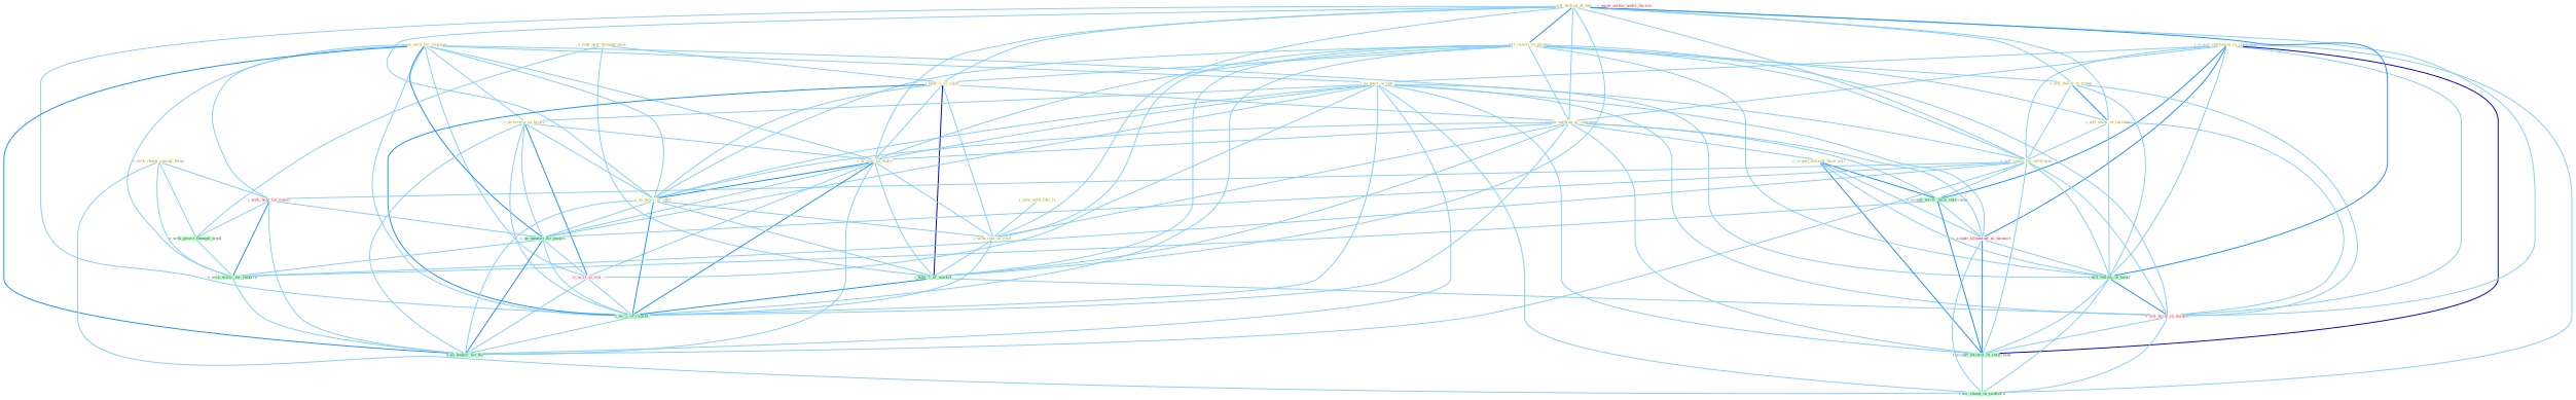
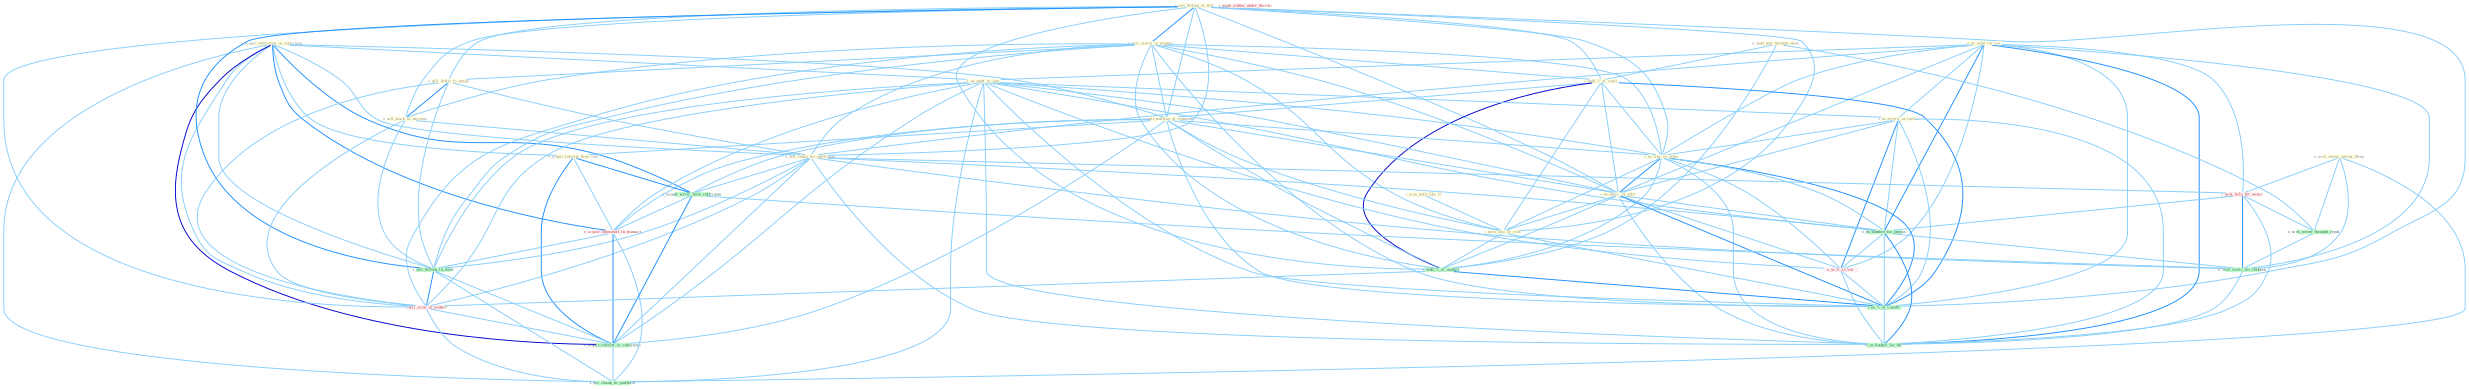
  graph {
    fontname="Playfair Display"
    node [color="#ffffe0" fixedsize=true fontcolor="#8b7d6b" fontname="Playfair Display" fontsize=4 shape=polygon style=filled]
    edge [color="#87cefa" fontname="Playfair Display" w=1]
    "1_acquir_entitynam_in_entitynam " [height=.06 width=.5]
    "1_sell_billion_of_bill " [height=.06 width=.5]
-   "0_us_word_for_congress " [height=.06 width=.5]
+   "0_us_word_for_congress " [height=.06 width=.5 label="0_us_word_for_wai"]
    "0_hold_half_through_share " [height=.06 width=.5]
    "1_sell_varieti_of_product " [height=.06 width=.5]
    "1_hold_%_of_capit " [height=.06 width=.5]
    "0_sell_dollar_to_group " [height=.06 width=.5]
    "1_acquir_million_of_common " [height=.06 width=.5]
    "1_us_spurt_in_issu " [height=.06 width=.5]
    "0_sell_stock_to_investor " [height=.06 width=.5]
    "0_us_review_as_tactic " [height=.06 width=.5]
    "0_acquir_interest_from_unit " [height=.06 width=.5]
    "1_seen_noth_like_it " [height=.06 width=.5]
    "1_us_type_of_order " [height=.06 width=.5]
    "0_seek_chang_among_thing " [height=.06 width=.5]
    "1_us_proce_of_offer " [height=.06 width=.5]
    "1_seen_iota_of_evid " [height=.06 width=.5]
    "0_sell_equip_for_entitynam " [height=.06 width=.5]
    "1_seek_help_for_owner " [color="#fff0f5" fontcolor="#b22222" height=.06 width=.5]
    "0_acquir_laboratori_in_transact " [color="#fff0f5" fontcolor="#b22222" height=.06 width=.5]
    "0_us_it_as_wai " [color="#fff0f5" fontcolor="#b22222" height=.06 width=.5]
    "1_usurp_author_under_doctrin " [color="#fff0f5" fontcolor="#b22222" height=.06 width=.5]
    "0_sell_secur_in_market " [color="#fff0f5" fontcolor="#b22222" height=.06 width=.5]
    "0_acquir_servic_from_entitynam " [color="#BDFCC9" fontcolor="#2f4f4f" height=.06 width=.5]
    "1_sell_billion_in_bond " [color="#BDFCC9" fontcolor="#2f4f4f" height=.06 width=.5]
    "1_acquir_interest_in_entitynam " [color="#BDFCC9" fontcolor="#2f4f4f" height=.06 width=.5]
    "1_see_chang_in_portfolio " [color="#BDFCC9" fontcolor="#2f4f4f" height=.06 width=.5]
    "1_hold_%_of_market " [color="#BDFCC9" fontcolor="#2f4f4f" height=.06 width=.5]
    "1_us_%_of_capabl " [color="#BDFCC9" fontcolor="#2f4f4f" height=.06 width=.5]
    "0_us_number_for_purpos " [color="#BDFCC9" fontcolor="#2f4f4f" height=.06 width=.5]
    "0_seek_servic_for_children " [color="#BDFCC9" fontcolor="#2f4f4f" height=.06 width=.5]
    "0_us_budget_for_thi " [color="#BDFCC9" fontcolor="#2f4f4f" height=.06 width=.5]
    "0_seek_power_through_regul " [color="#BDFCC9" fontcolor="#2f4f4f" height=.06 width=.5]
    subgraph sub_1 {
      "1_acquir_entitynam_in_entitynam "
      "1_sell_billion_of_bill "
      "0_us_word_for_congress "
      "0_hold_half_through_share "
      "1_sell_varieti_of_product "
      "1_hold_%_of_capit "
      "0_sell_dollar_to_group "
      "1_acquir_million_of_common "
      "1_us_spurt_in_issu "
      "0_sell_stock_to_investor "
      "0_us_review_as_tactic "
      "0_acquir_interest_from_unit "
      "1_seen_noth_like_it "
      "1_us_type_of_order "
      "0_seek_chang_among_thing "
      "1_us_proce_of_offer "
      "1_seen_iota_of_evid "
      "0_sell_equip_for_entitynam "
    }
    subgraph sub_2 {
      "1_seek_help_for_owner "
      "0_acquir_laboratori_in_transact "
      "0_us_it_as_wai "
      "1_usurp_author_under_doctrin "
      "0_sell_secur_in_market "
    }
    "1_acquir_entitynam_in_entitynam " -- "1_acquir_million_of_common "
    "1_acquir_entitynam_in_entitynam " -- "1_us_spurt_in_issu "
-   "1_sell_billion_in_bond " -- "0_acquir_interest_from_unit "
+   "1_acquir_entitynam_in_entitynam " -- "0_acquir_interest_from_unit "
    "1_acquir_entitynam_in_entitynam " -- "0_sell_equip_for_entitynam "
    "1_acquir_entitynam_in_entitynam " -- "0_acquir_laboratori_in_transact " [color="#1e90ff" w=2]
    "1_acquir_entitynam_in_entitynam " -- "0_sell_secur_in_market "
    "1_acquir_entitynam_in_entitynam " -- "0_acquir_servic_from_entitynam " [color="#1e90ff" w=2]
    "1_acquir_entitynam_in_entitynam " -- "1_sell_billion_in_bond "
    "1_acquir_entitynam_in_entitynam " -- "1_acquir_interest_in_entitynam " [color="#0000cd" w=3]
    "1_acquir_entitynam_in_entitynam " -- "1_see_chang_in_portfolio "
    "1_sell_billion_of_bill " -- "1_sell_varieti_of_product " [color="#1e90ff" w=2]
    "1_sell_billion_of_bill " -- "1_hold_%_of_capit "
    "1_sell_billion_of_bill " -- "0_sell_dollar_to_group "
    "1_sell_billion_of_bill " -- "1_acquir_million_of_common "
    "1_sell_billion_of_bill " -- "0_sell_stock_to_investor "
    "1_sell_billion_of_bill " -- "1_us_type_of_order "
    "1_sell_billion_of_bill " -- "1_us_proce_of_offer "
    "1_sell_billion_of_bill " -- "1_seen_iota_of_evid "
    "1_sell_billion_of_bill " -- "0_sell_equip_for_entitynam "
    "1_sell_billion_of_bill " -- "0_sell_secur_in_market "
    "1_sell_billion_of_bill " -- "1_sell_billion_in_bond " [color="#1e90ff" w=2]
    "1_sell_billion_of_bill " -- "1_hold_%_of_market "
    "1_sell_billion_of_bill " -- "1_us_%_of_capabl "
    "0_us_word_for_congress " -- "1_us_spurt_in_issu "
    "0_us_word_for_congress " -- "0_us_review_as_tactic "
    "0_us_word_for_congress " -- "1_us_type_of_order "
    "0_us_word_for_congress " -- "1_us_proce_of_offer "
    "0_us_word_for_congress " -- "0_sell_equip_for_entitynam "
    "0_us_word_for_congress " -- "1_seek_help_for_owner "
    "0_us_word_for_congress " -- "0_us_it_as_wai "
    "0_us_word_for_congress " -- "1_us_%_of_capabl "
    "0_us_word_for_congress " -- "0_us_number_for_purpos " [color="#1e90ff" w=2]
    "0_us_word_for_congress " -- "0_seek_servic_for_children "
    "0_us_word_for_congress " -- "0_us_budget_for_thi " [color="#1e90ff" w=2]
    "0_hold_half_through_share " -- "1_hold_%_of_capit "
    "0_hold_half_through_share " -- "1_hold_%_of_market "
    "0_hold_half_through_share " -- "0_seek_power_through_regul "
    "1_sell_varieti_of_product " -- "1_hold_%_of_capit "
    "1_sell_varieti_of_product " -- "0_sell_dollar_to_group "
    "1_sell_varieti_of_product " -- "1_acquir_million_of_common "
    "1_sell_varieti_of_product " -- "0_sell_stock_to_investor "
    "1_sell_varieti_of_product " -- "1_us_type_of_order "
    "1_sell_varieti_of_product " -- "1_us_proce_of_offer "
    "1_sell_varieti_of_product " -- "1_seen_iota_of_evid "
    "1_sell_varieti_of_product " -- "0_sell_equip_for_entitynam "
    "1_sell_varieti_of_product " -- "0_sell_secur_in_market "
    "1_sell_varieti_of_product " -- "1_sell_billion_in_bond "
    "1_sell_varieti_of_product " -- "1_hold_%_of_market "
    "1_sell_varieti_of_product " -- "1_us_%_of_capabl "
    "1_hold_%_of_capit " -- "1_acquir_million_of_common "
    "1_hold_%_of_capit " -- "1_us_type_of_order "
    "1_hold_%_of_capit " -- "1_us_proce_of_offer "
    "1_hold_%_of_capit " -- "1_seen_iota_of_evid "
    "1_hold_%_of_capit " -- "1_hold_%_of_market " [color="#0000cd" w=3]
    "1_hold_%_of_capit " -- "1_us_%_of_capabl " [color="#1e90ff" w=2]
    "0_sell_dollar_to_group " -- "0_sell_stock_to_investor " [color="#1e90ff" w=2]
    "0_sell_dollar_to_group " -- "0_sell_equip_for_entitynam "
    "0_sell_dollar_to_group " -- "0_sell_secur_in_market "
    "0_sell_dollar_to_group " -- "1_sell_billion_in_bond "
    "1_acquir_million_of_common " -- "0_acquir_interest_from_unit "
    "1_acquir_million_of_common " -- "1_us_type_of_order "
    "1_acquir_million_of_common " -- "1_us_proce_of_offer "
    "1_acquir_million_of_common " -- "1_seen_iota_of_evid "
    "1_acquir_million_of_common " -- "0_acquir_laboratori_in_transact "
    "1_acquir_million_of_common " -- "0_acquir_servic_from_entitynam "
    "1_acquir_million_of_common " -- "1_acquir_interest_in_entitynam "
    "1_acquir_million_of_common " -- "1_hold_%_of_market "
    "1_acquir_million_of_common " -- "1_us_%_of_capabl "
    "1_us_spurt_in_issu " -- "0_us_review_as_tactic "
    "1_us_spurt_in_issu " -- "1_us_type_of_order "
    "1_us_spurt_in_issu " -- "1_us_proce_of_offer "
    "1_us_spurt_in_issu " -- "0_acquir_laboratori_in_transact "
    "1_us_spurt_in_issu " -- "0_us_it_as_wai "
    "1_us_spurt_in_issu " -- "0_sell_secur_in_market "
    "1_us_spurt_in_issu " -- "1_sell_billion_in_bond "
    "1_us_spurt_in_issu " -- "1_acquir_interest_in_entitynam "
    "1_us_spurt_in_issu " -- "1_see_chang_in_portfolio "
    "1_us_spurt_in_issu " -- "1_us_%_of_capabl "
    "1_us_spurt_in_issu " -- "0_us_number_for_purpos "
    "1_us_spurt_in_issu " -- "0_us_budget_for_thi "
    "0_sell_stock_to_investor " -- "0_sell_equip_for_entitynam "
    "0_sell_stock_to_investor " -- "0_sell_secur_in_market "
    "0_sell_stock_to_investor " -- "1_sell_billion_in_bond "
    "0_us_review_as_tactic " -- "1_us_type_of_order "
    "0_us_review_as_tactic " -- "1_us_proce_of_offer "
    "0_us_review_as_tactic " -- "0_us_it_as_wai " [color="#1e90ff" w=2]
    "0_us_review_as_tactic " -- "1_us_%_of_capabl "
    "0_us_review_as_tactic " -- "0_us_number_for_purpos "
    "0_us_review_as_tactic " -- "0_us_budget_for_thi "
    "0_acquir_interest_from_unit " -- "0_acquir_laboratori_in_transact "
    "0_acquir_interest_from_unit " -- "0_acquir_servic_from_entitynam " [color="#1e90ff" w=2]
    "0_acquir_interest_from_unit " -- "1_acquir_interest_in_entitynam " [color="#1e90ff" w=2]
    "1_seen_noth_like_it " -- "1_seen_iota_of_evid "
    "1_us_type_of_order " -- "1_us_proce_of_offer " [color="#1e90ff" w=2]
    "1_us_type_of_order " -- "1_seen_iota_of_evid "
    "1_us_type_of_order " -- "0_us_it_as_wai "
    "1_us_type_of_order " -- "1_hold_%_of_market "
    "1_us_type_of_order " -- "1_us_%_of_capabl " [color="#1e90ff" w=2]
    "1_us_type_of_order " -- "0_us_number_for_purpos "
    "1_us_type_of_order " -- "0_us_budget_for_thi "
    "0_seek_chang_among_thing " -- "1_seek_help_for_owner "
    "0_seek_chang_among_thing " -- "1_see_chang_in_portfolio "
    "0_seek_chang_among_thing " -- "0_seek_servic_for_children "
    "0_seek_chang_among_thing " -- "0_seek_power_through_regul "
    "1_us_proce_of_offer " -- "1_seen_iota_of_evid "
+   "1_us_proce_of_offer " -- "0_us_it_as_wai "
    "1_us_proce_of_offer " -- "1_hold_%_of_market "
    "1_us_proce_of_offer " -- "1_us_%_of_capabl " [color="#1e90ff" w=2]
    "1_us_proce_of_offer " -- "0_us_number_for_purpos "
    "1_us_proce_of_offer " -- "0_us_budget_for_thi "
    "1_seen_iota_of_evid " -- "1_hold_%_of_market "
    "1_seen_iota_of_evid " -- "1_us_%_of_capabl "
    "0_sell_equip_for_entitynam " -- "1_seek_help_for_owner "
    "0_sell_equip_for_entitynam " -- "0_sell_secur_in_market "
    "0_sell_equip_for_entitynam " -- "0_acquir_servic_from_entitynam "
    "0_sell_equip_for_entitynam " -- "1_sell_billion_in_bond "
    "0_sell_equip_for_entitynam " -- "1_acquir_interest_in_entitynam "
    "0_sell_equip_for_entitynam " -- "0_us_number_for_purpos "
    "0_sell_equip_for_entitynam " -- "0_seek_servic_for_children "
    "0_sell_equip_for_entitynam " -- "0_us_budget_for_thi "
    "1_seek_help_for_owner " -- "0_us_number_for_purpos "
    "1_seek_help_for_owner " -- "0_seek_servic_for_children " [color="#1e90ff" w=2]
    "1_seek_help_for_owner " -- "0_us_budget_for_thi "
    "1_seek_help_for_owner " -- "0_seek_power_through_regul "
    "0_acquir_laboratori_in_transact " -- "1_sell_billion_in_bond "
    "0_acquir_laboratori_in_transact " -- "1_acquir_interest_in_entitynam " [color="#1e90ff" w=2]
    "0_acquir_laboratori_in_transact " -- "1_see_chang_in_portfolio "
    "0_us_it_as_wai " -- "1_us_%_of_capabl "
    "0_us_it_as_wai " -- "0_us_budget_for_thi "
    "0_sell_secur_in_market " -- "1_acquir_interest_in_entitynam "
    "0_sell_secur_in_market " -- "1_see_chang_in_portfolio "
    "0_acquir_servic_from_entitynam " -- "0_acquir_laboratori_in_transact "
    "0_acquir_servic_from_entitynam " -- "1_acquir_interest_in_entitynam " [color="#1e90ff" w=2]
    "0_acquir_servic_from_entitynam " -- "0_seek_servic_for_children "
    "1_sell_billion_in_bond " -- "0_sell_secur_in_market " [color="#1e90ff" w=2]
    "1_sell_billion_in_bond " -- "1_acquir_interest_in_entitynam "
    "1_sell_billion_in_bond " -- "1_see_chang_in_portfolio "
    "1_acquir_interest_in_entitynam " -- "1_see_chang_in_portfolio "
    "1_hold_%_of_market " -- "0_sell_secur_in_market "
    "1_hold_%_of_market " -- "1_us_%_of_capabl " [color="#1e90ff" w=2]
    "1_us_%_of_capabl " -- "0_us_budget_for_thi "
    "0_us_number_for_purpos " -- "0_us_it_as_wai "
    "0_us_number_for_purpos " -- "1_us_%_of_capabl "
    "0_us_number_for_purpos " -- "0_seek_servic_for_children "
    "0_us_number_for_purpos " -- "0_us_budget_for_thi " [color="#1e90ff" w=2]
    "0_seek_servic_for_children " -- "0_us_budget_for_thi "
    "0_seek_power_through_regul " -- "0_seek_servic_for_children "
  }
